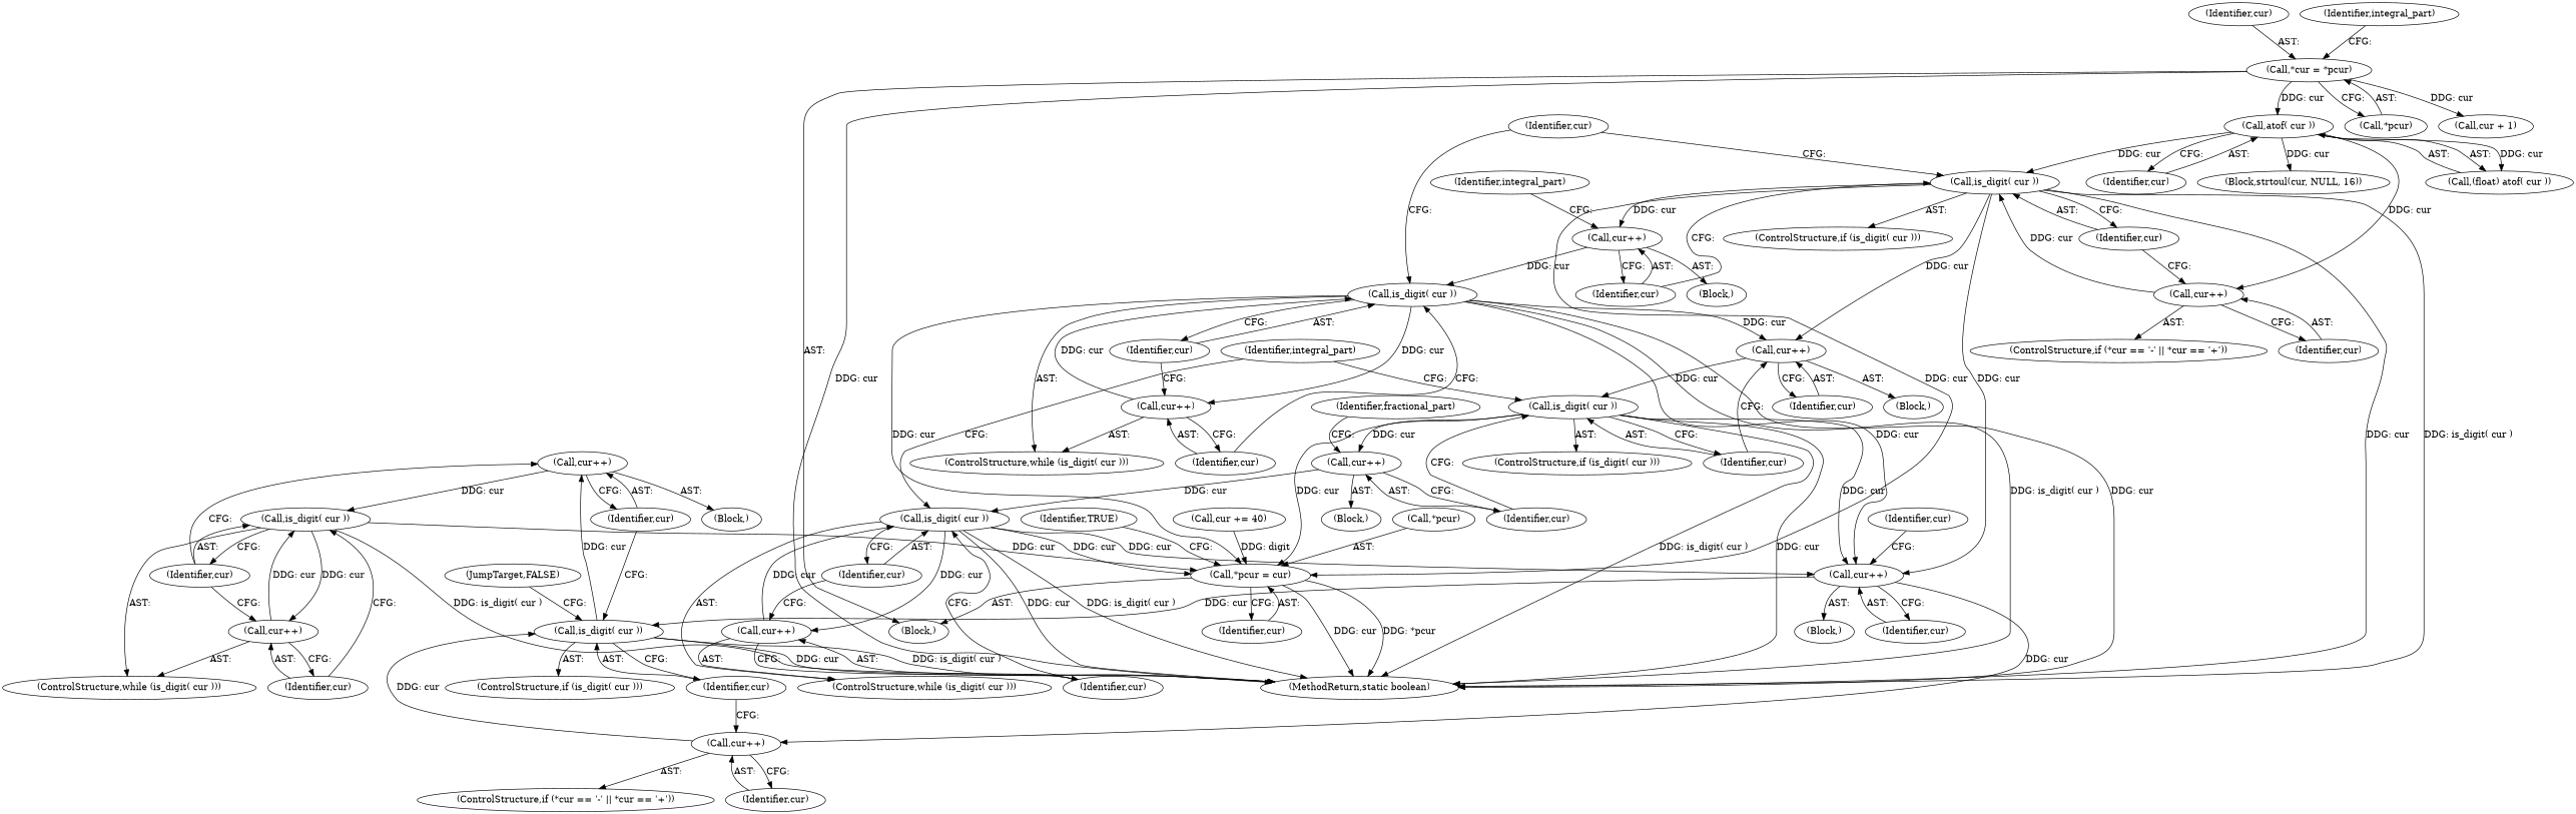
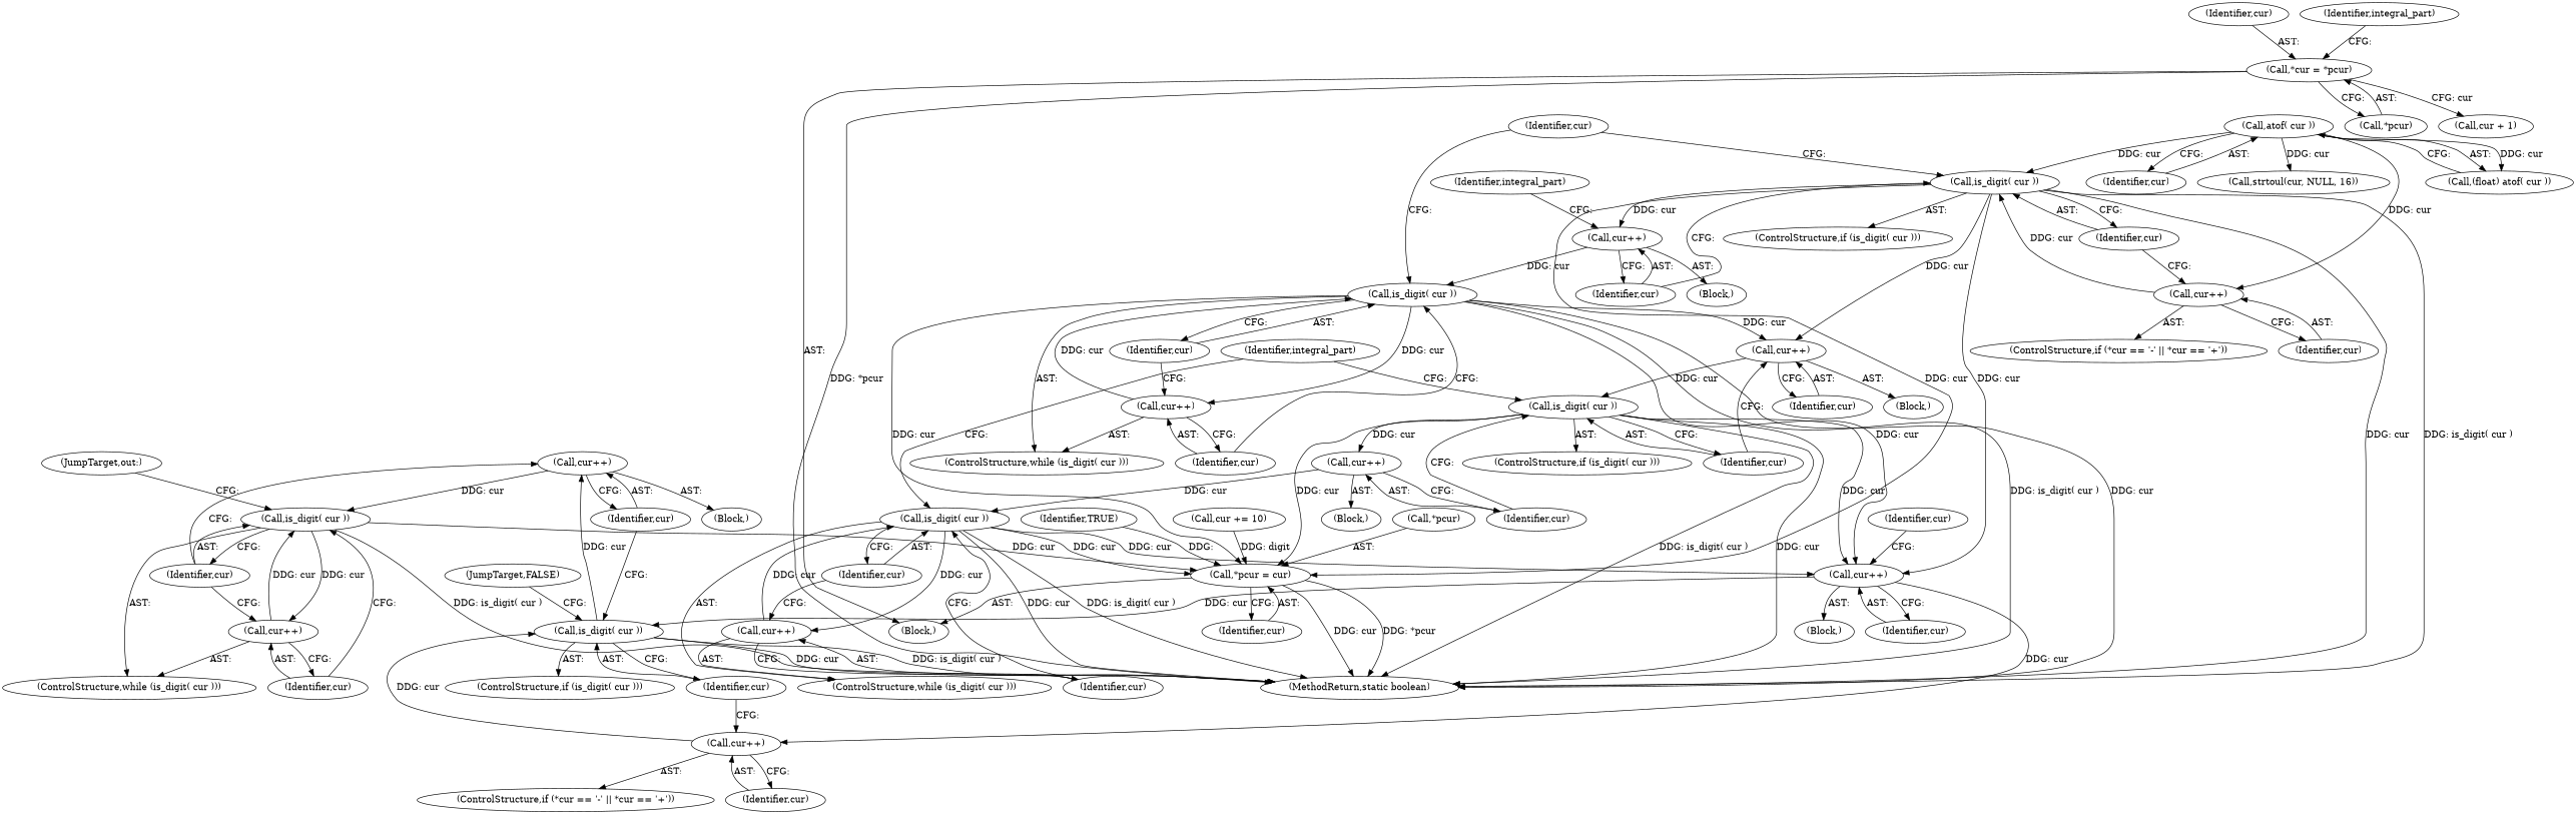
  digraph {
    n1 [label="(Call,cur++)"]
    n2 [label="(Call,is_digit( cur ))"]
    n3 [label="(Identifier,cur)"]
    n4 [label="(Block,)"]
    n5 [label="(MethodReturn,static boolean)"]
    n6 [label="(Call,*pcur = cur)"]
    n7 [label="(Call,cur++)"]
    n8 [label="(Identifier,cur)"]
    n9 [label="(ControlStructure,while (is_digit( cur )))"]
    n10 [label="(Call,is_digit( cur ))"]
    n11 [label="(ControlStructure,if (is_digit( cur )))"]
    n12 [label="(Identifier,cur)"]
    n13 [label="(Call,cur++)"]
    n14 [label="(ControlStructure,if (*cur == '-' || *cur == '+'))"]
    n15 [label="(Identifier,cur)"]
    n16 [label="(Call,cur++)"]
    n17 [label="(Identifier,cur)"]
    n18 [label="(Block,)"]
    n19 [label="(Call,is_digit( cur ))"]
    n20 [label="(Call,cur++)"]
    n21 [label="(ControlStructure,if (is_digit( cur )))"]
    n22 [label="(Identifier,cur)"]
    n23 [label="(Call,is_digit( cur ))"]
    n24 [label="(Block,)"]
    n25 [label="(Identifier,cur)"]
    n26 [label="(Block,)"]
    n27 [label="(Identifier,cur)"]
    n28 [label="(Call,cur++)"]
    n29 [label="(Block,)"]
    n30 [label="(Identifier,cur)"]
    n31 [label="(Call,is_digit( cur ))"]
    n32 [label="(Call,cur++)"]
    n33 [label="(ControlStructure,if (is_digit( cur )))"]
    n34 [label="(Identifier,cur)"]
    n35 [label="(Call,is_digit( cur ))"]
    n36 [label="(Identifier,cur)"]
    n37 [label="(Block,)"]
    n38 [label="(Call,cur++)"]
    n39 [label="(Call,atof( cur ))"]
    n40 [label="(Call,(float) atof( cur ))"]
    n41 [label="(Identifier,cur)"]
-   n42 [label="(Block,strtoul(cur, NULL, 16))"]
+   n42 [label="(Call,strtoul(cur, NULL, 16))"]
    n43 [label="(ControlStructure,if (*cur == '-' || *cur == '+'))"]
    n44 [label="(Identifier,cur)"]
    n45 [label="(Call,*cur = *pcur)"]
    n46 [label="(Call,*pcur)"]
    n47 [label="(Call,cur + 1)"]
    n48 [label="(Call,cur++)"]
    n49 [label="(Identifier,cur)"]
    n50 [label="(ControlStructure,while (is_digit( cur )))"]
    n51 [label="(Identifier,cur)"]
    n52 [label="(Call,cur++)"]
    n53 [label="(ControlStructure,while (is_digit( cur )))"]
    n54 [label="(Identifier,cur)"]
    n55 [label="(Identifier,cur)"]
    n56 [label="(Identifier,cur)"]
    n57 [label="(Identifier,integral_part)"]
-   n58 [label="(Identifier,fractional_part)"]
    n59 [label="(Identifier,TRUE)"]
    n60 [label="(JumpTarget,FALSE)"]
    n61 [label="(Identifier,cur)"]
    n62 [label="(Identifier,cur)"]
-   n64 [label="(Call,cur += 40)"]
+   n63 [label="(JumpTarget,out:)"]
+   n64 [label="(Call,cur += 10)"]
    n65 [label="(Identifier,cur)"]
    n66 [label="(Identifier,integral_part)"]
    n67 [label="(Call,*pcur)"]
    n68 [label="(Identifier,integral_part)"]
    n1 -> n2 [label="DDG: cur"]
    n1 -> n3 [label="CFG: "]
    n1 -> n4 [label="AST: "]
    n2 -> n5 [label="DDG: is_digit( cur )"]
    n2 -> n6 [label="DDG: cur"]
    n2 -> n7 [label="DDG: cur"]
    n2 -> n8 [label="CFG: "]
    n2 -> n9 [label="AST: "]
    n3 -> n1 [label="AST: "]
    n3 -> n10 [label="CFG: "]
    n6 -> n5 [label="DDG: cur"]
    n6 -> n5 [label="DDG: *pcur"]
    n6 -> n26 [label="AST: "]
    n6 -> n27 [label="CFG: "]
    n7 -> n2 [label="DDG: cur"]
    n7 -> n9 [label="AST: "]
    n7 -> n56 [label="CFG: "]
    n8 -> n1 [label="CFG: "]
    n8 -> n2 [label="AST: "]
    n8 -> n7 [label="CFG: "]
    n10 -> n1 [label="DDG: cur"]
    n10 -> n5 [label="DDG: cur"]
    n10 -> n5 [label="DDG: is_digit( cur )"]
    n10 -> n11 [label="AST: "]
    n10 -> n12 [label="CFG: "]
    n12 -> n10 [label="AST: "]
    n12 -> n13 [label="CFG: "]
    n13 -> n10 [label="DDG: cur"]
    n13 -> n14 [label="AST: "]
    n13 -> n15 [label="CFG: "]
    n15 -> n13 [label="AST: "]
    n16 -> n10 [label="DDG: cur"]
    n16 -> n13 [label="DDG: cur"]
    n16 -> n17 [label="CFG: "]
    n16 -> n18 [label="AST: "]
    n17 -> n16 [label="AST: "]
    n19 -> n5 [label="DDG: is_digit( cur )"]
    n19 -> n5 [label="DDG: cur"]
    n19 -> n6 [label="DDG: cur"]
    n19 -> n16 [label="DDG: cur"]
    n19 -> n20 [label="DDG: cur"]
    n19 -> n21 [label="AST: "]
    n19 -> n22 [label="CFG: "]
    n20 -> n23 [label="DDG: cur"]
    n20 -> n24 [label="AST: "]
    n20 -> n25 [label="CFG: "]
    n22 -> n19 [label="AST: "]
    n22 -> n28 [label="CFG: "]
    n23 -> n5 [label="DDG: cur"]
    n23 -> n5 [label="DDG: is_digit( cur )"]
    n23 -> n6 [label="DDG: cur"]
    n23 -> n16 [label="DDG: cur"]
    n23 -> n52 [label="DDG: cur"]
    n23 -> n53 [label="AST: "]
    n23 -> n54 [label="CFG: "]
    n25 -> n19 [label="CFG: "]
    n25 -> n20 [label="AST: "]
    n27 -> n6 [label="AST: "]
    n28 -> n19 [label="DDG: cur"]
    n28 -> n29 [label="AST: "]
    n28 -> n30 [label="CFG: "]
    n30 -> n28 [label="AST: "]
    n31 -> n5 [label="DDG: is_digit( cur )"]
    n31 -> n5 [label="DDG: cur"]
    n31 -> n6 [label="DDG: cur"]
    n31 -> n16 [label="DDG: cur"]
    n31 -> n28 [label="DDG: cur"]
    n31 -> n32 [label="DDG: cur"]
    n31 -> n33 [label="AST: "]
    n31 -> n34 [label="CFG: "]
    n32 -> n35 [label="DDG: cur"]
    n32 -> n36 [label="CFG: "]
    n32 -> n37 [label="AST: "]
    n34 -> n31 [label="AST: "]
    n34 -> n38 [label="CFG: "]
    n35 -> n5 [label="DDG: is_digit( cur )"]
    n35 -> n5 [label="DDG: cur"]
    n35 -> n6 [label="DDG: cur"]
    n35 -> n16 [label="DDG: cur"]
    n35 -> n28 [label="DDG: cur"]
    n35 -> n48 [label="DDG: cur"]
    n35 -> n49 [label="CFG: "]
    n35 -> n50 [label="AST: "]
    n36 -> n31 [label="CFG: "]
    n36 -> n32 [label="AST: "]
    n38 -> n31 [label="DDG: cur"]
    n38 -> n43 [label="AST: "]
    n38 -> n44 [label="CFG: "]
    n39 -> n31 [label="DDG: cur"]
    n39 -> n38 [label="DDG: cur"]
    n39 -> n40 [label="AST: "]
    n39 -> n40 [label="DDG: cur"]
    n39 -> n41 [label="CFG: "]
    n39 -> n42 [label="DDG: cur"]
-   n40 -> n39 [label="AST: "]
+   n40 -> n39 [label="CFG: "]
    n41 -> n39 [label="AST: "]
    n44 -> n38 [label="AST: "]
-   n45 -> n5 [label="DDG: cur"]
+   n45 -> n5 [label="DDG: *pcur"]
    n45 -> n26 [label="AST: "]
-   n45 -> n39 [label="DDG: cur"]
    n45 -> n46 [label="CFG: "]
-   n45 -> n47 [label="DDG: cur"]
+   n45 -> n47 [label="CFG: cur"]
    n46 -> n45 [label="AST: "]
    n48 -> n35 [label="DDG: cur"]
    n48 -> n50 [label="AST: "]
    n48 -> n51 [label="CFG: "]
    n49 -> n35 [label="AST: "]
    n49 -> n48 [label="CFG: "]
    n51 -> n35 [label="CFG: "]
    n51 -> n48 [label="AST: "]
    n52 -> n23 [label="DDG: cur"]
    n52 -> n53 [label="AST: "]
    n52 -> n55 [label="CFG: "]
    n54 -> n23 [label="AST: "]
    n54 -> n52 [label="CFG: "]
    n55 -> n23 [label="CFG: "]
    n55 -> n52 [label="AST: "]
    n56 -> n2 [label="CFG: "]
    n56 -> n7 [label="AST: "]
    n57 -> n19 [label="CFG: "]
    n57 -> n23 [label="CFG: "]
-   n58 -> n20 [label="CFG: "]
-   n59 -> n6 [label="CFG: "]
+   n59 -> n6 [label="DDG: "]
    n60 -> n10 [label="CFG: "]
    n61 -> n31 [label="CFG: "]
    n61 -> n35 [label="CFG: "]
    n62 -> n45 [label="AST: "]
+   n63 -> n2 [label="CFG: "]
    n64 -> n6 [label="DDG: digit"]
    n65 -> n16 [label="CFG: "]
    n66 -> n32 [label="CFG: "]
    n67 -> n6 [label="AST: "]
    n68 -> n45 [label="CFG: "]
  }
